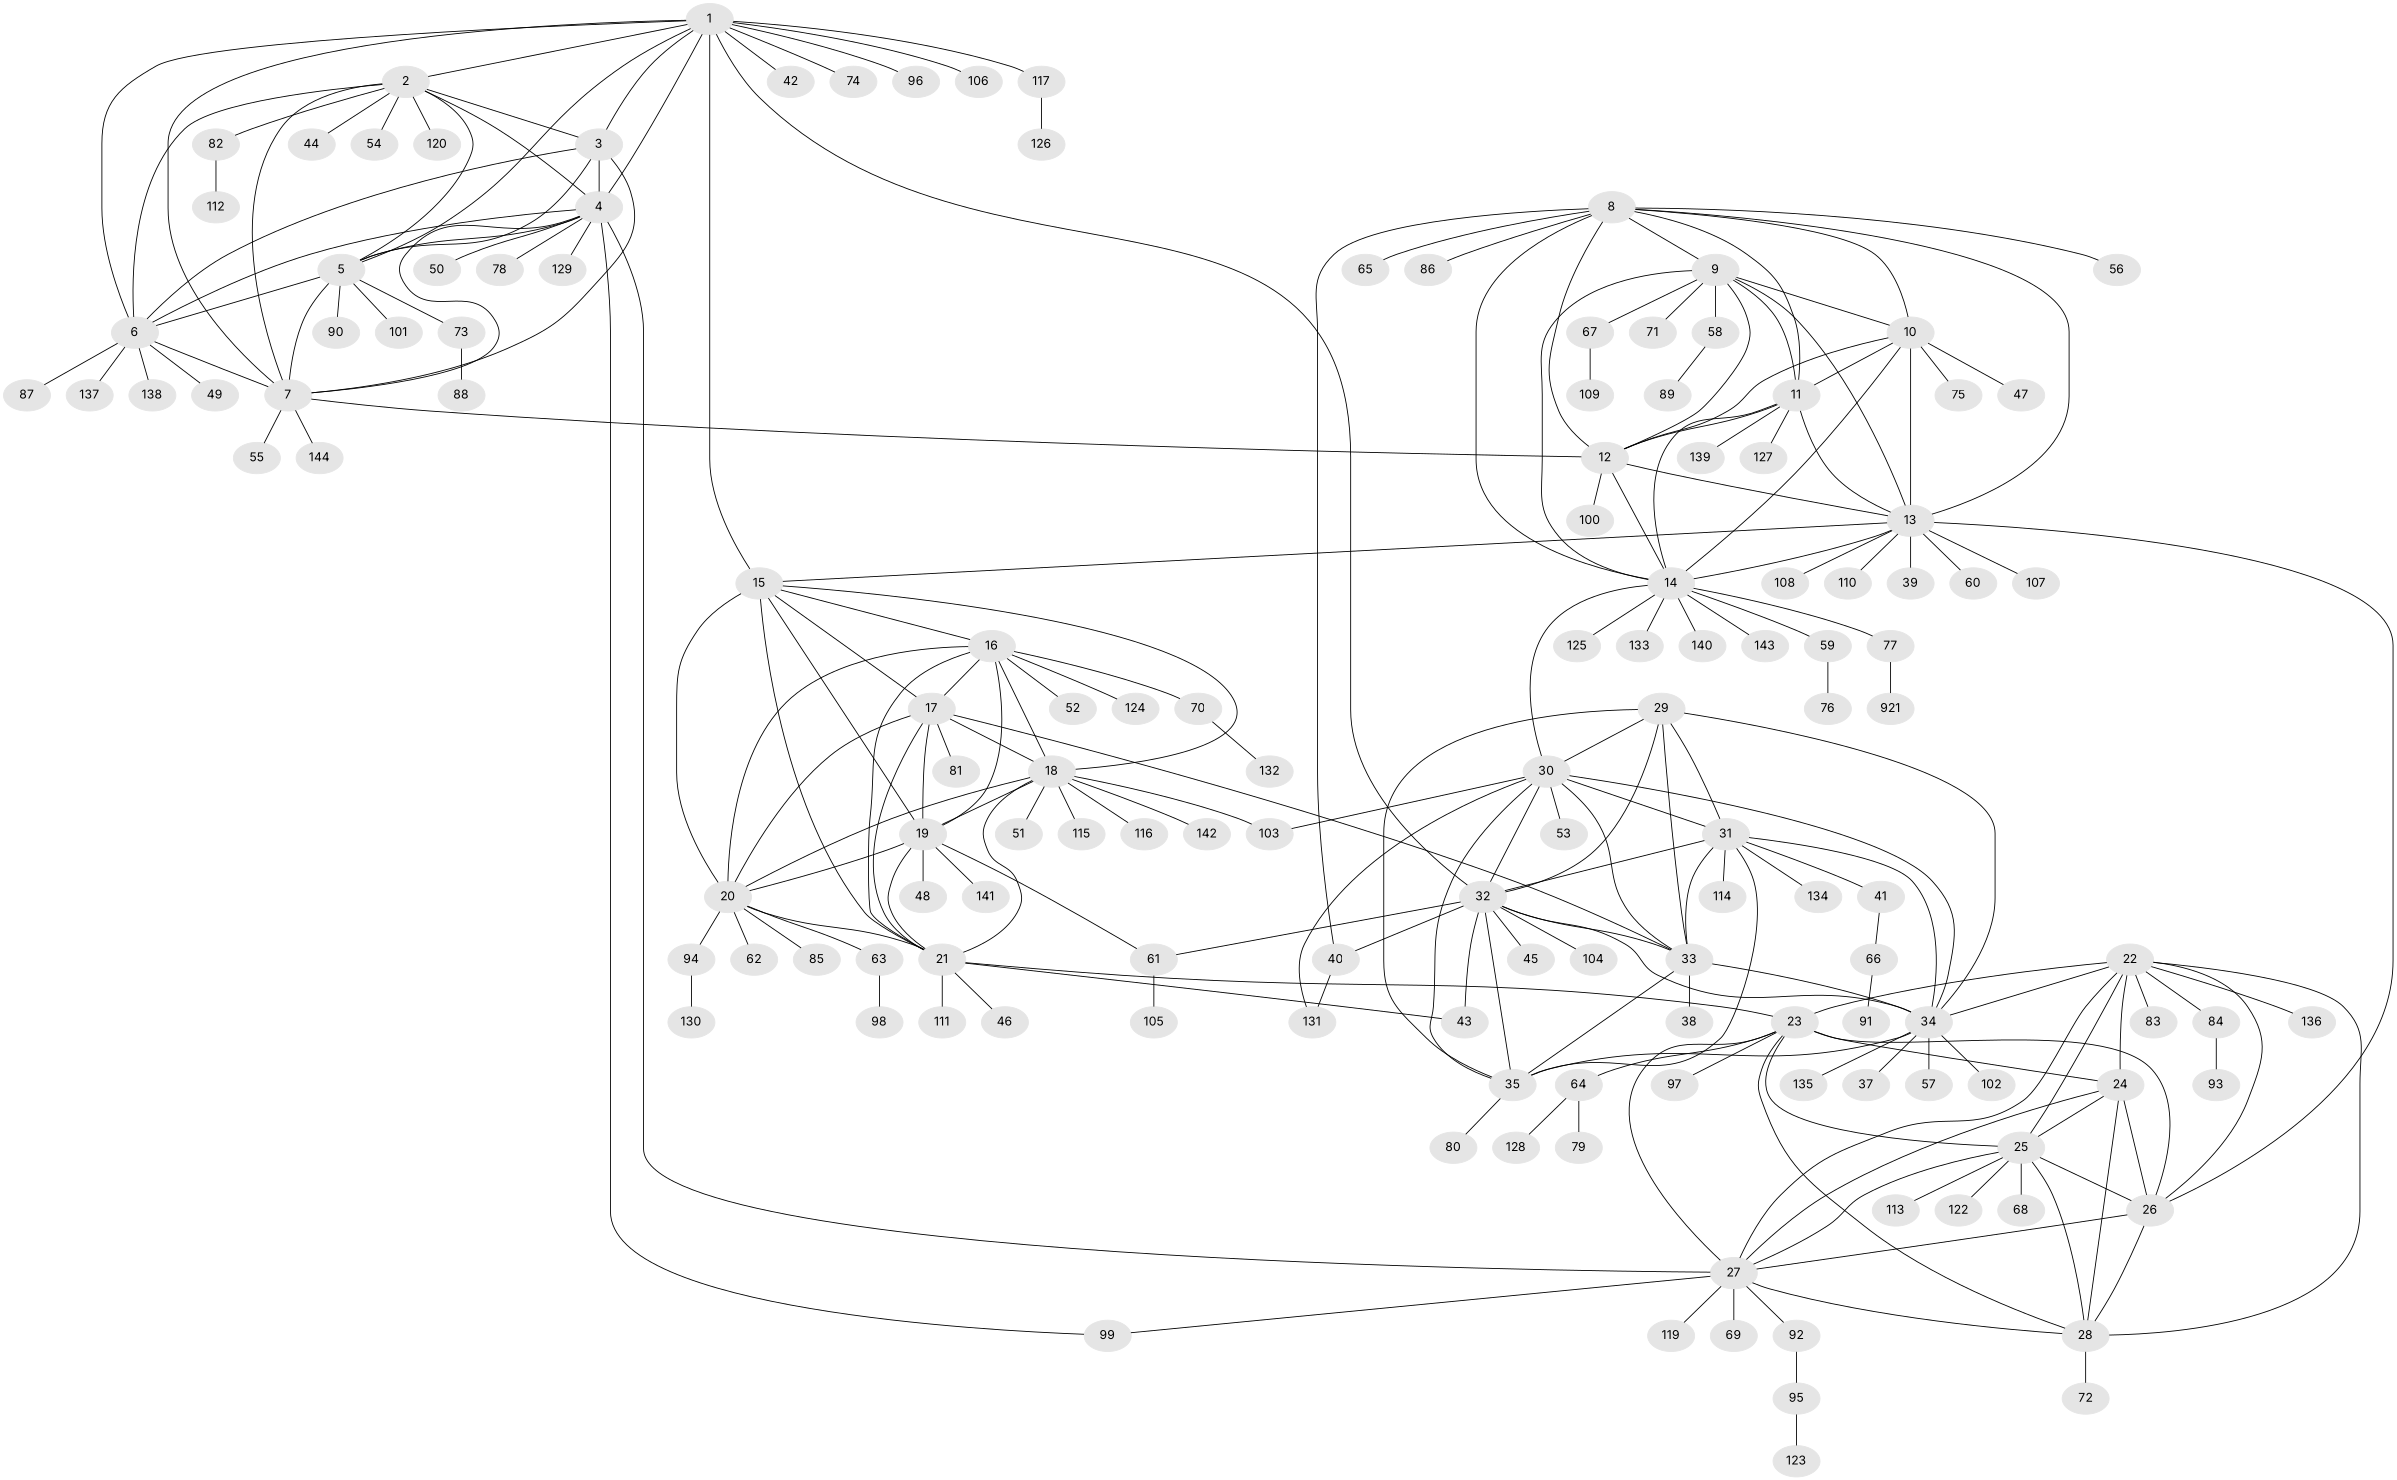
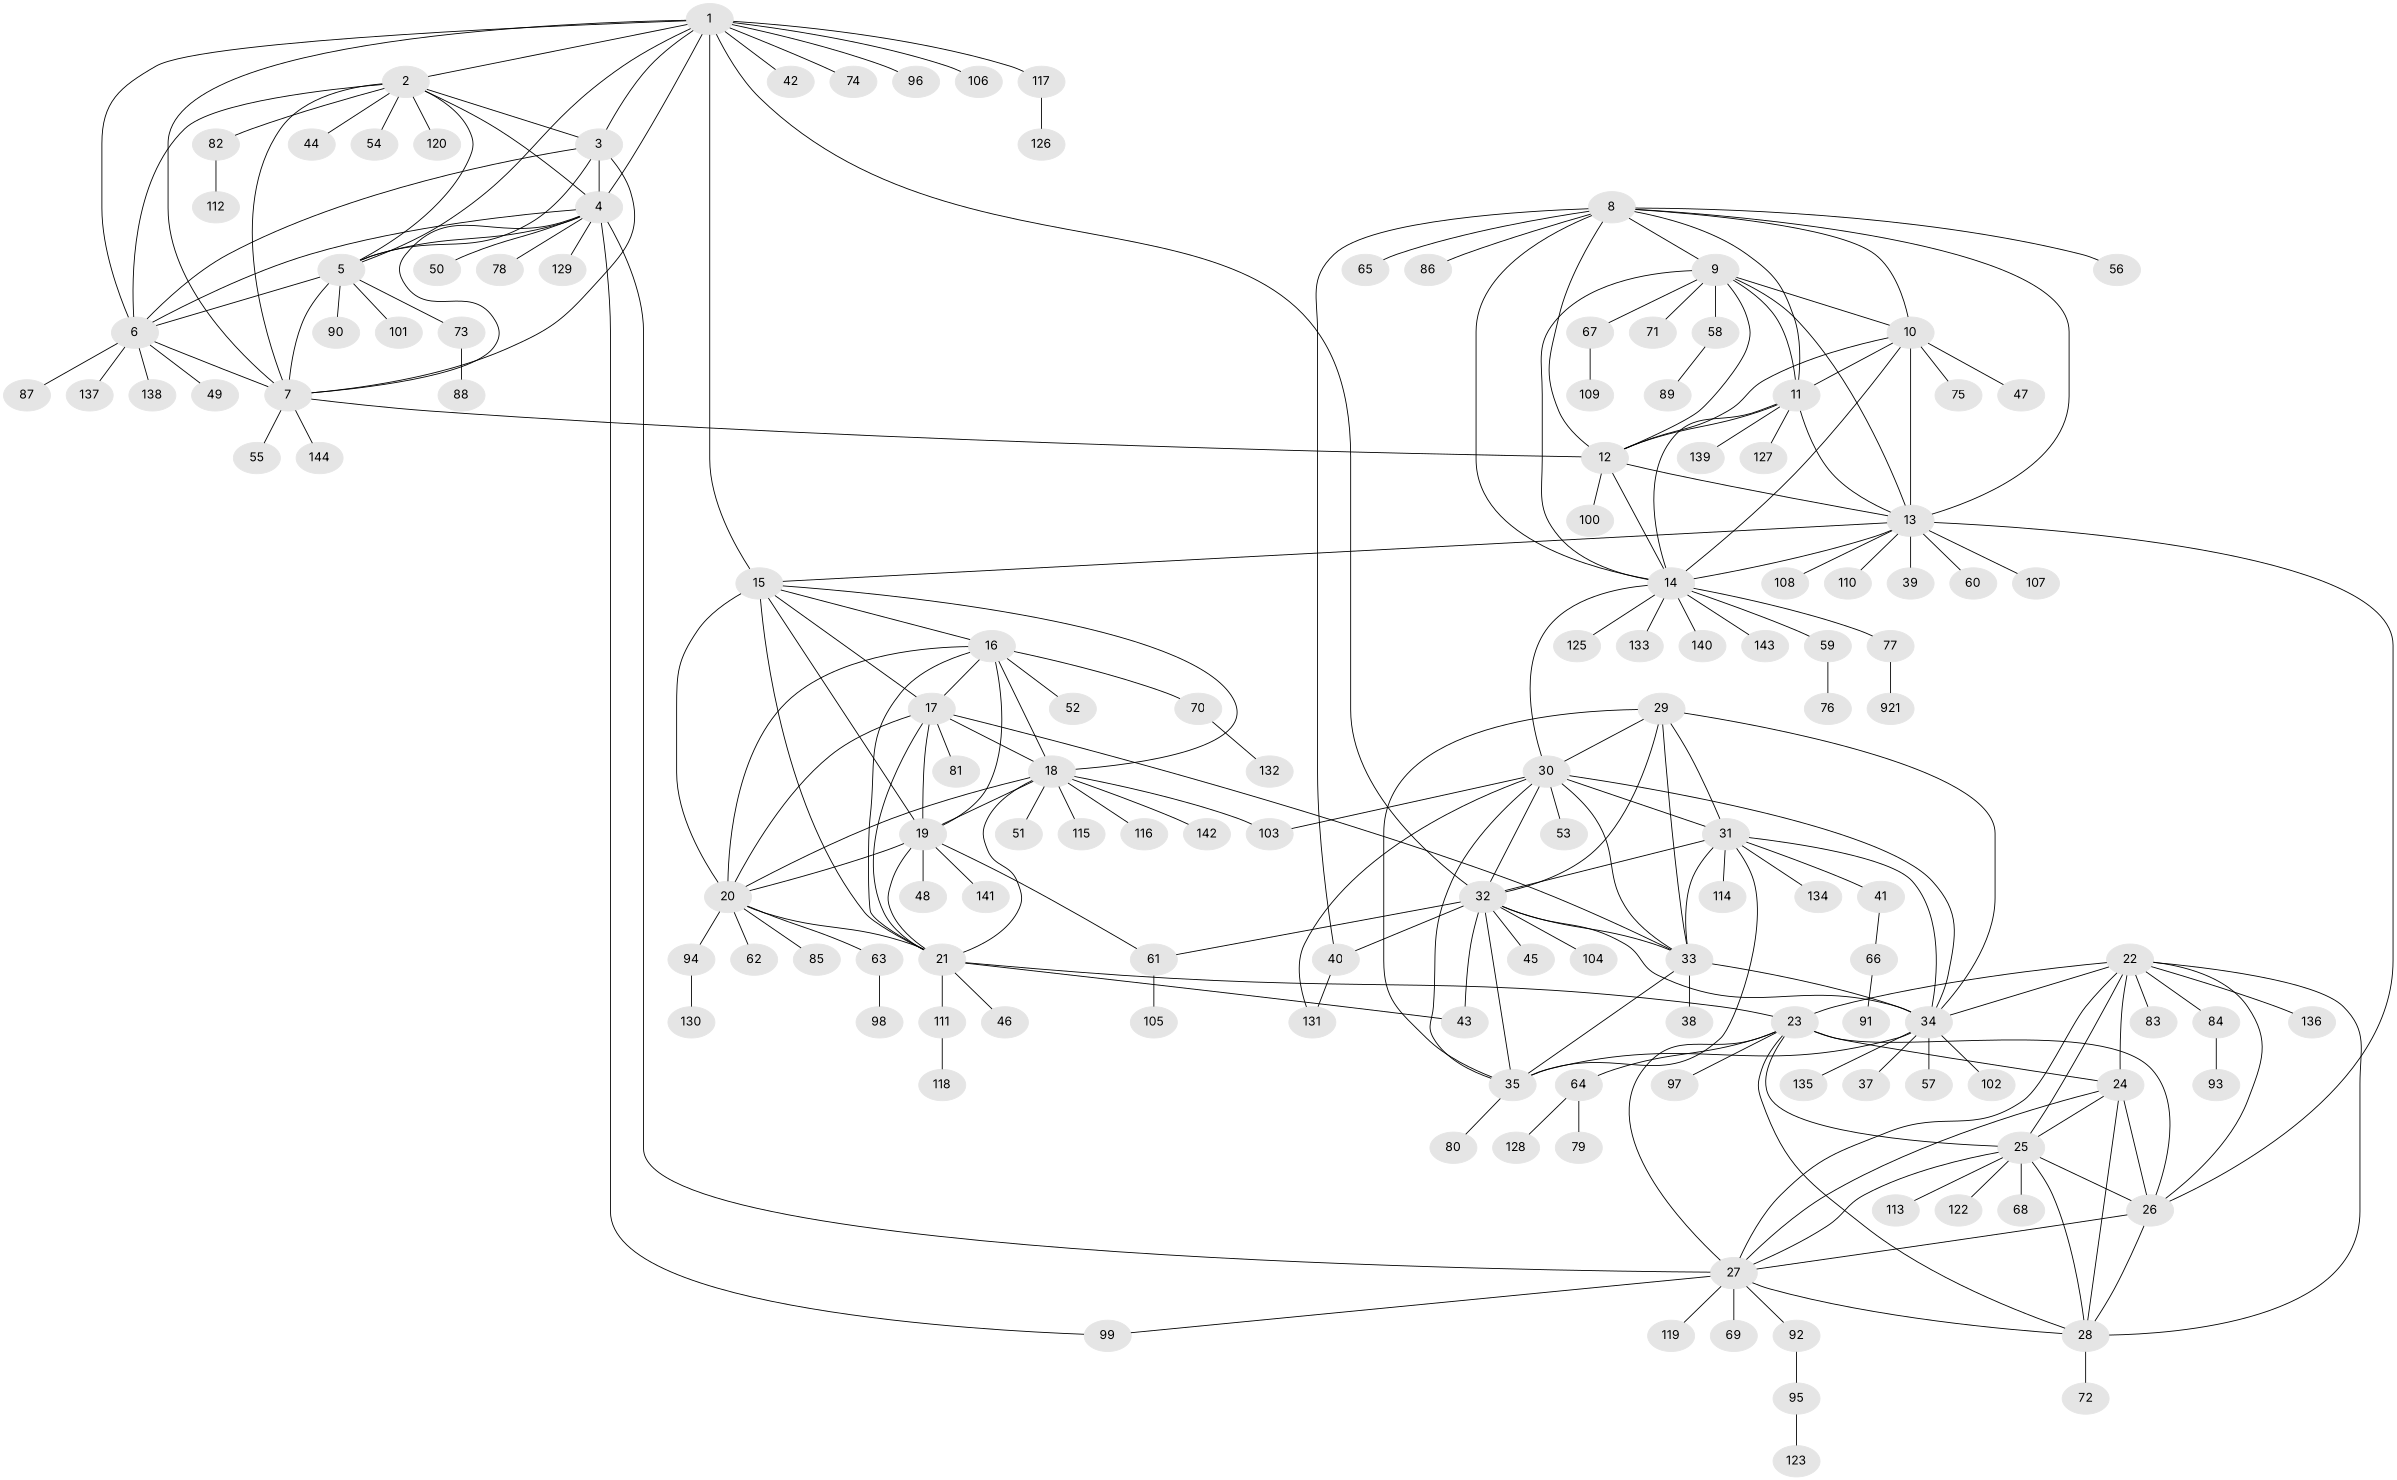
  graph {
    fontname=Inter
    node [color=gray90 fontname=Inter style=filled]
    edge [fontname=Inter]
    1
    2
    3
    4
    5
    6
    7
    15
    32
    42
    74
    96
    106
    117
    44
    54
    82
    120
    27
    50
    78
    99
    129
    73
    90
    101
    49
    87
    137
    138
    12
    55
    144
    16
    17
    18
    19
    20
    21
    40
    33
    61
    43
    34
    35
    45
    104
    126
    112
    28
    69
    92
    119
    88
    13
    14
    100
    8
    9
    10
    11
    56
    65
    86
    58
    67
    71
    47
    75
    127
    139
    26
    39
    60
    107
    108
    110
    30
    59
    77
    125
    133
    140
    143
    131
    89
    109
    103
    31
    53
    76
    n92 [label=921]
    52
    70
-   124
    81
    51
    115
    116
    142
    48
    141
    62
    63
    85
    94
    23
    46
    111
    132
    38
    105
    98
    130
    24
    25
    64
    97
+   118
    22
    83
    84
    136
    68
    113
    122
    72
    37
    57
    102
    135
    93
    79
    128
    95
    29
    41
    114
    134
    80
    66
    91
    123
    1 -- 2
    1 -- 3
    1 -- 4
    1 -- 5
    1 -- 6
    1 -- 7
    1 -- 15
    1 -- 32
    1 -- 42
    1 -- 74
    1 -- 96
    1 -- 106
    1 -- 117
    2 -- 3
    2 -- 4
    2 -- 5
    2 -- 6
    2 -- 7
    2 -- 44
    2 -- 54
    2 -- 82
    2 -- 120
    3 -- 4
    3 -- 5
    3 -- 6
    3 -- 7
    4 -- 5
    4 -- 6
    4 -- 7
    4 -- 27
    4 -- 50
    4 -- 78
    4 -- 99
    4 -- 129
    5 -- 6
    5 -- 7
    5 -- 73
    5 -- 90
    5 -- 101
    6 -- 7
    6 -- 49
    6 -- 87
    6 -- 137
    6 -- 138
    7 -- 12
    7 -- 55
    7 -- 144
    15 -- 16
    15 -- 17
    15 -- 18
    15 -- 19
    15 -- 20
    15 -- 21
    32 -- 40
    32 -- 33
    32 -- 61
    32 -- 43
    32 -- 34
    32 -- 35
    32 -- 45
    32 -- 104
    117 -- 126
    82 -- 112
    27 -- 99
    27 -- 28
    27 -- 69
    27 -- 92
    27 -- 119
    73 -- 88
    12 -- 13
    12 -- 14
    12 -- 100
    16 -- 17
    16 -- 18
    16 -- 19
    16 -- 20
    16 -- 21
    16 -- 52
    16 -- 70
-   16 -- 124
    17 -- 18
    17 -- 19
    17 -- 20
    17 -- 21
    17 -- 33
    17 -- 81
    18 -- 19
    18 -- 20
    18 -- 21
    18 -- 103
    18 -- 51
    18 -- 115
    18 -- 116
    18 -- 142
    19 -- 20
    19 -- 21
    19 -- 61
    19 -- 48
    19 -- 141
    20 -- 21
    20 -- 62
    20 -- 63
    20 -- 85
    20 -- 94
    21 -- 43
    21 -- 23
    21 -- 46
    21 -- 111
    40 -- 131
    33 -- 34
    33 -- 35
    33 -- 38
    61 -- 105
    34 -- 35
    34 -- 37
    34 -- 57
    34 -- 102
    34 -- 135
    35 -- 80
    28 -- 72
    92 -- 95
    13 -- 15
    13 -- 14
    13 -- 26
    13 -- 39
    13 -- 60
    13 -- 107
    13 -- 108
    13 -- 110
    14 -- 30
    14 -- 59
    14 -- 77
    14 -- 125
    14 -- 133
    14 -- 140
    14 -- 143
    8 -- 12
    8 -- 40
    8 -- 13
    8 -- 14
    8 -- 9
    8 -- 10
    8 -- 11
    8 -- 56
    8 -- 65
    8 -- 86
    9 -- 12
    9 -- 13
    9 -- 14
    9 -- 10
    9 -- 11
    9 -- 58
    9 -- 67
    9 -- 71
    10 -- 12
    10 -- 13
    10 -- 14
    10 -- 11
    10 -- 47
    10 -- 75
    11 -- 12
    11 -- 13
    11 -- 14
    11 -- 127
    11 -- 139
    58 -- 89
    67 -- 109
    26 -- 27
    26 -- 28
    30 -- 32
    30 -- 33
    30 -- 34
    30 -- 35
    30 -- 131
    30 -- 103
    30 -- 31
    30 -- 53
    59 -- 76
    77 -- n92
    31 -- 32
    31 -- 33
    31 -- 34
    31 -- 35
    31 -- 41
    31 -- 114
    31 -- 134
    70 -- 132
    63 -- 98
    94 -- 130
    23 -- 27
    23 -- 28
    23 -- 26
    23 -- 24
    23 -- 25
    23 -- 64
    23 -- 97
+   111 -- 118
    24 -- 27
    24 -- 28
    24 -- 26
    24 -- 25
    25 -- 27
    25 -- 28
    25 -- 26
    25 -- 68
    25 -- 113
    25 -- 122
    64 -- 79
    64 -- 128
    22 -- 27
    22 -- 34
    22 -- 28
    22 -- 26
    22 -- 23
    22 -- 24
    22 -- 25
    22 -- 83
    22 -- 84
    22 -- 136
    84 -- 93
    95 -- 123
    29 -- 32
    29 -- 33
    29 -- 34
    29 -- 35
    29 -- 30
    29 -- 31
    41 -- 66
    66 -- 91
  }
